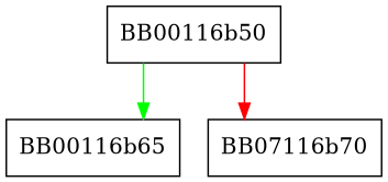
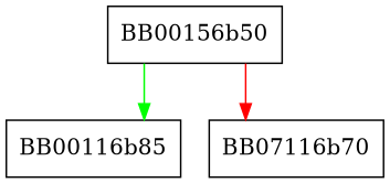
  digraph {
    splines=ortho
    node [shape=box]
-   BB00116b50
-   BB00116b85 [label=BB00116b65]
+   BB00116b50 [label=BB00156b50]
+   BB00116b85
    n3 [label=BB07116b70]
    BB00116b50 -> BB00116b85 [color=green]
    BB00116b50 -> n3 [color=red]
  }
